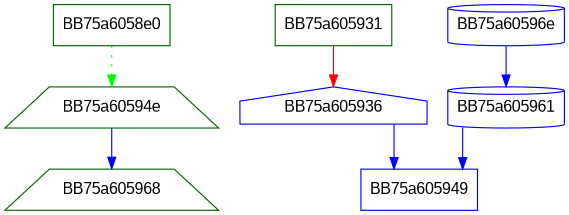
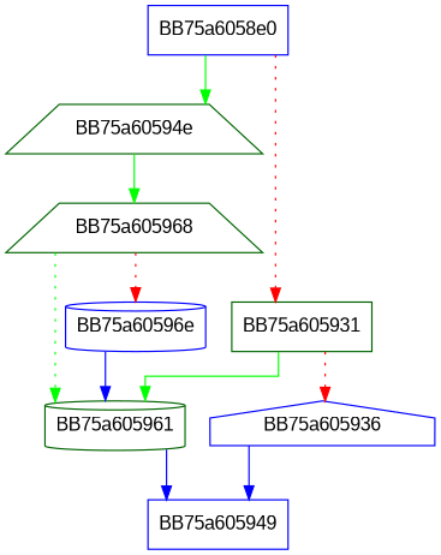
  digraph {
    fontname="Liberation Sans"
    splines=ortho
    node [color=darkgreen fontname="Liberation Sans" shape=box]
    edge [color=green fontname="Liberation Sans" style=solid]
    BB75a60594e [shape=trapezium]
-   BB75a6058e0
+   BB75a6058e0 [color=blue]
    BB75a605931
    BB75a605968 [shape=trapezium]
-   BB75a605961 [color=blue shape=cylinder]
+   BB75a605961 [shape=cylinder]
    BB75a605936 [color=blue shape=house]
    BB75a605949 [color=blue]
    BB75a60596e [color=blue shape=cylinder]
-   BB75a60594e -> BB75a605968 [color=blue]
-   BB75a6058e0 -> BB75a60594e [style=dotted]
-   BB75a605931 -> BB75a605936 [color=red]
+   BB75a60594e -> BB75a605968
+   BB75a6058e0 -> BB75a60594e
+   BB75a6058e0 -> BB75a605931 [color=red style=dotted]
+   BB75a605931 -> BB75a605961
+   BB75a605931 -> BB75a605936 [color=red style=dotted]
+   BB75a605968 -> BB75a605961 [style=dotted]
+   BB75a605968 -> BB75a60596e [color=red style=dotted]
    BB75a605961 -> BB75a605949 [color=blue]
    BB75a605936 -> BB75a605949 [color=blue]
    BB75a60596e -> BB75a605961 [color=blue]
  }
